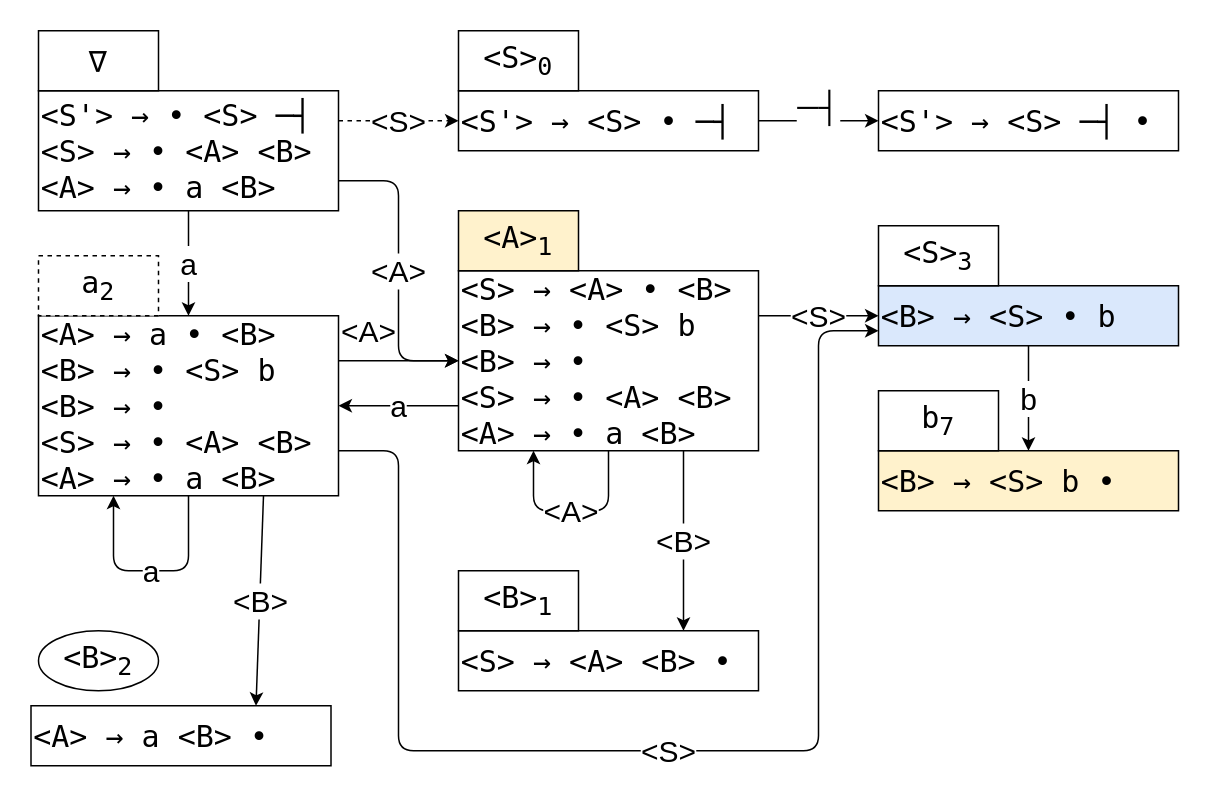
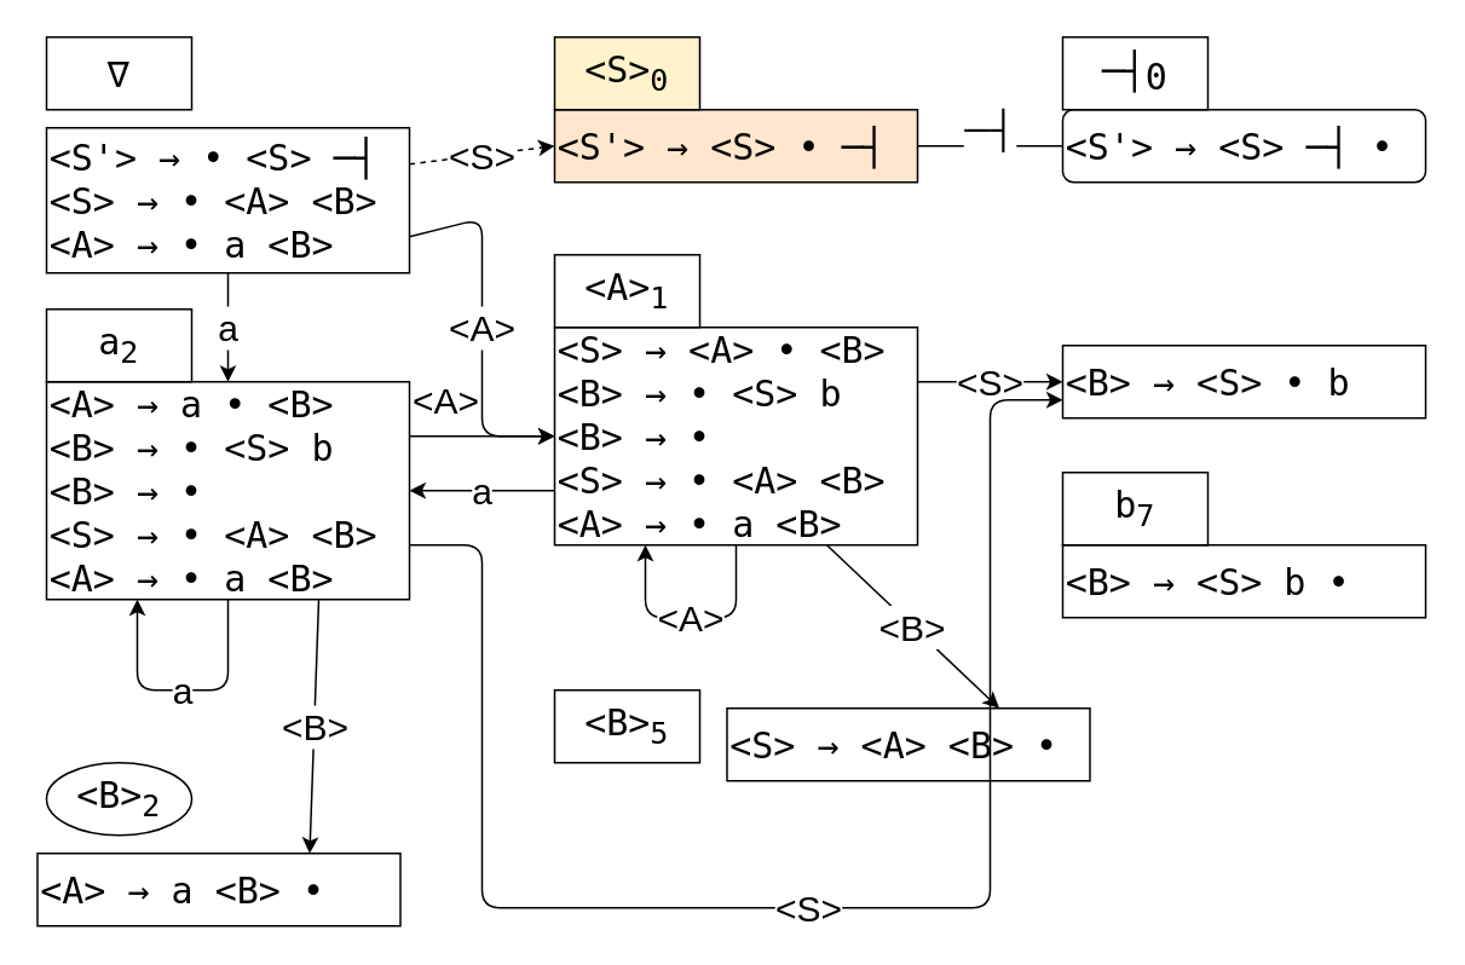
  <mxCell id="0" />
  <mxCell id="1" parent="0" />
- <mxCell id="2" value="&lt;pre&gt;&lt;font&gt;&lt;div&gt;&lt;font&gt;&lt;pre&gt;&lt;font&gt;&lt;div&gt;&lt;span style=&quot;font-size: 20px&quot;&gt;&amp;lt;S'&amp;gt; → • &amp;lt;S&amp;gt; ─┤&lt;br/&gt;&amp;lt;S&amp;gt; → • &amp;lt;A&amp;gt; &amp;lt;B&amp;gt;&lt;br/&gt;&amp;lt;A&amp;gt; → • a &amp;lt;B&amp;gt;&lt;br/&gt;&lt;/span&gt;&lt;/div&gt;&lt;/font&gt;&lt;/pre&gt;&lt;/font&gt;&lt;/div&gt;&lt;/font&gt;&lt;/pre&gt;" style="rounded=0;whiteSpace=wrap;html=1;align=left;" parent="1" vertex="1"><mxGeometry x="25" y="60" width="200" height="80" as="geometry" /></mxCell>
+ <mxCell id="2" value="&lt;pre&gt;&lt;font&gt;&lt;div&gt;&lt;font&gt;&lt;pre&gt;&lt;font&gt;&lt;div&gt;&lt;span style=&quot;font-size: 20px&quot;&gt;&amp;lt;S'&amp;gt; → • &amp;lt;S&amp;gt; ─┤&lt;br/&gt;&amp;lt;S&amp;gt; → • &amp;lt;A&amp;gt; &amp;lt;B&amp;gt;&lt;br/&gt;&amp;lt;A&amp;gt; → • a &amp;lt;B&amp;gt;&lt;br/&gt;&lt;/span&gt;&lt;/div&gt;&lt;/font&gt;&lt;/pre&gt;&lt;/font&gt;&lt;/div&gt;&lt;/font&gt;&lt;/pre&gt;" style="rounded=0;whiteSpace=wrap;html=1;align=left;" parent="1" vertex="1"><mxGeometry x="25" y="70" width="200" height="80" as="geometry" /></mxCell>
  <mxCell id="3" value="&lt;pre&gt;&lt;font style=&quot;font-size: 20px&quot;&gt;∇&lt;/font&gt;&lt;/pre&gt;" style="rounded=0;whiteSpace=wrap;html=1;" parent="1" vertex="1"><mxGeometry x="25" y="20" width="80" height="40" as="geometry" /></mxCell>
- <mxCell id="4" value="&lt;pre&gt;&lt;font&gt;&lt;div&gt;&lt;font&gt;&lt;pre&gt;&lt;font&gt;&lt;div&gt;&lt;span style=&quot;font-size: 20px&quot;&gt;&amp;lt;S'&amp;gt; → &amp;lt;S&amp;gt; • ─┤&lt;br&gt;&lt;/span&gt;&lt;/div&gt;&lt;/font&gt;&lt;/pre&gt;&lt;/font&gt;&lt;/div&gt;&lt;/font&gt;&lt;/pre&gt;" style="rounded=0;whiteSpace=wrap;html=1;align=left;" parent="1" vertex="1"><mxGeometry x="305" y="60" width="200" height="40" as="geometry" /></mxCell>
- <mxCell id="5" value="&lt;pre&gt;&lt;font style=&quot;font-size: 20px&quot;&gt;&amp;lt;S&amp;gt;&lt;sub&gt;0&lt;/sub&gt;&lt;/font&gt;&lt;/pre&gt;" style="rounded=0;whiteSpace=wrap;html=1;" parent="1" vertex="1"><mxGeometry x="305" y="20" width="80" height="40" as="geometry" /></mxCell>
- <mxCell id="6" value="&lt;pre&gt;&lt;font&gt;&lt;div&gt;&lt;font&gt;&lt;pre&gt;&lt;font&gt;&lt;div&gt;&lt;span style=&quot;font-size: 20px&quot;&gt;&amp;lt;S'&amp;gt; → &amp;lt;S&amp;gt; ─┤ &lt;/span&gt;&lt;span style=&quot;font-size: 20px&quot;&gt;•&lt;/span&gt;&lt;/div&gt;&lt;/font&gt;&lt;/pre&gt;&lt;/font&gt;&lt;/div&gt;&lt;/font&gt;&lt;/pre&gt;" style="rounded=0;whiteSpace=wrap;html=1;align=left;" parent="1" vertex="1"><mxGeometry x="585" y="60" width="200" height="40" as="geometry" /></mxCell>
+ <mxCell id="4" value="&lt;pre&gt;&lt;font&gt;&lt;div&gt;&lt;font&gt;&lt;pre&gt;&lt;font&gt;&lt;div&gt;&lt;span style=&quot;font-size: 20px&quot;&gt;&amp;lt;S'&amp;gt; → &amp;lt;S&amp;gt; • ─┤&lt;br&gt;&lt;/span&gt;&lt;/div&gt;&lt;/font&gt;&lt;/pre&gt;&lt;/font&gt;&lt;/div&gt;&lt;/font&gt;&lt;/pre&gt;" style="rounded=0;whiteSpace=wrap;html=1;align=left;fillColor=#ffe6cc;" parent="1" vertex="1"><mxGeometry x="305" y="60" width="200" height="40" as="geometry" /></mxCell>
+ <mxCell id="5" value="&lt;pre&gt;&lt;font style=&quot;font-size: 20px&quot;&gt;&amp;lt;S&amp;gt;&lt;sub&gt;0&lt;/sub&gt;&lt;/font&gt;&lt;/pre&gt;" style="rounded=0;whiteSpace=wrap;html=1;fillColor=#fff2cc;" parent="1" vertex="1"><mxGeometry x="305" y="20" width="80" height="40" as="geometry" /></mxCell>
+ <mxCell id="6" value="&lt;pre&gt;&lt;font&gt;&lt;div&gt;&lt;font&gt;&lt;pre&gt;&lt;font&gt;&lt;div&gt;&lt;span style=&quot;font-size: 20px&quot;&gt;&amp;lt;S'&amp;gt; → &amp;lt;S&amp;gt; ─┤ &lt;/span&gt;&lt;span style=&quot;font-size: 20px&quot;&gt;•&lt;/span&gt;&lt;/div&gt;&lt;/font&gt;&lt;/pre&gt;&lt;/font&gt;&lt;/div&gt;&lt;/font&gt;&lt;/pre&gt;" style="whiteSpace=wrap;html=1;align=left;rounded=1;" parent="1" vertex="1"><mxGeometry x="585" y="60" width="200" height="40" as="geometry" /></mxCell>
+ <mxCell id="7" value="&lt;pre&gt;&lt;span style=&quot;font-family: monospace ; font-size: 20px ; text-align: left&quot;&gt;─┤&lt;/span&gt;&lt;span style=&quot;vertical-align: sub ; font-size: 20px&quot;&gt;0&lt;/span&gt;&lt;/pre&gt;" style="rounded=0;whiteSpace=wrap;html=1;" parent="1" vertex="1"><mxGeometry x="585" y="20" width="80" height="40" as="geometry" /></mxCell>
  <mxCell id="8" value="&amp;lt;S&amp;gt;" style="endArrow=classic;html=1;fontSize=20;exitX=1;exitY=0.25;exitDx=0;exitDy=0;entryX=0;entryY=0.5;entryDx=0;entryDy=0;dashed=1;" parent="1" source="2" target="4" edge="1"><mxGeometry width="50" height="50" relative="1" as="geometry"><mxPoint x="305" y="190" as="sourcePoint" /><mxPoint x="355" y="140" as="targetPoint" /></mxGeometry></mxCell>
- <mxCell id="9" value="─┤" style="endArrow=classic;html=1;fontSize=20;exitX=1;exitY=0.5;exitDx=0;exitDy=0;entryX=0;entryY=0.5;entryDx=0;entryDy=0;" parent="1" source="4" target="6" edge="1"><mxGeometry y="10" width="50" height="50" relative="1" as="geometry"><mxPoint x="545" y="170" as="sourcePoint" /><mxPoint x="595" y="120" as="targetPoint" /><mxPoint as="offset" /></mxGeometry></mxCell>
+ <mxCell id="9" value="─┤" style="endArrow=none;html=1;fontSize=20;exitX=1;exitY=0.5;exitDx=0;exitDy=0;entryX=0;entryY=0.5;entryDx=0;entryDy=0;" parent="1" source="4" target="6" edge="1"><mxGeometry y="10" width="50" height="50" relative="1" as="geometry"><mxPoint x="545" y="170" as="sourcePoint" /><mxPoint x="595" y="120" as="targetPoint" /><mxPoint as="offset" /></mxGeometry></mxCell>
  <mxCell id="10" value="&amp;lt;B&amp;gt;" style="edgeStyle=none;html=1;exitX=0.75;exitY=1;exitDx=0;exitDy=0;fontSize=20;entryX=0.75;entryY=0;entryDx=0;entryDy=0;" parent="1" source="11" target="22" edge="1"><mxGeometry relative="1" as="geometry"><mxPoint x="175.286" y="450" as="targetPoint" /></mxGeometry></mxCell>
  <mxCell id="11" value="&lt;pre&gt;&lt;font&gt;&lt;font&gt;&lt;pre&gt;&lt;font&gt;&lt;div&gt;&lt;span style=&quot;font-size: 20px&quot;&gt;&amp;lt;A&amp;gt; → a • &amp;lt;B&amp;gt;&lt;br&gt;&amp;lt;B&amp;gt; → • &amp;lt;S&amp;gt; b&lt;br&gt;&amp;lt;B&amp;gt; → •&lt;br&gt;&amp;lt;S&amp;gt; → • &amp;lt;A&amp;gt; &amp;lt;B&amp;gt;&lt;br&gt;&amp;lt;A&amp;gt; → • a &amp;lt;B&amp;gt;&lt;/span&gt;&lt;/div&gt;&lt;/font&gt;&lt;/pre&gt;&lt;/font&gt;&lt;/font&gt;&lt;/pre&gt;" style="rounded=0;whiteSpace=wrap;html=1;align=left;" parent="1" vertex="1"><mxGeometry x="25" y="210" width="200" height="120" as="geometry" /></mxCell>
- <mxCell id="12" value="&lt;pre&gt;&lt;font style=&quot;font-size: 20px&quot;&gt;a&lt;sub&gt;2&lt;/sub&gt;&lt;/font&gt;&lt;/pre&gt;" style="rounded=0;whiteSpace=wrap;html=1;dashed=1;" parent="1" vertex="1"><mxGeometry x="25" y="170" width="80" height="40" as="geometry" /></mxCell>
+ <mxCell id="12" value="&lt;pre&gt;&lt;font style=&quot;font-size: 20px&quot;&gt;a&lt;sub&gt;2&lt;/sub&gt;&lt;/font&gt;&lt;/pre&gt;" style="rounded=0;whiteSpace=wrap;html=1;" parent="1" vertex="1"><mxGeometry x="25" y="170" width="80" height="40" as="geometry" /></mxCell>
  <mxCell id="13" value="&amp;lt;B&amp;gt;" style="edgeStyle=none;html=1;exitX=0.75;exitY=1;exitDx=0;exitDy=0;entryX=0.75;entryY=0;entryDx=0;entryDy=0;fontSize=20;" parent="1" source="15" target="24" edge="1"><mxGeometry relative="1" as="geometry" /></mxCell>
  <mxCell id="14" value="&amp;lt;S&amp;gt;" style="edgeStyle=none;html=1;exitX=1;exitY=0.25;exitDx=0;exitDy=0;entryX=0;entryY=0.5;entryDx=0;entryDy=0;fontSize=20;" parent="1" source="15" target="27" edge="1"><mxGeometry relative="1" as="geometry" /></mxCell>
  <mxCell id="15" value="&lt;pre&gt;&lt;font&gt;&lt;font&gt;&lt;pre&gt;&lt;span style=&quot;font-size: 20px&quot;&gt;&amp;lt;S&amp;gt; → &amp;lt;A&amp;gt; • &amp;lt;B&amp;gt;&lt;br/&gt;&amp;lt;B&amp;gt; → • &amp;lt;S&amp;gt; b&lt;br/&gt;&amp;lt;B&amp;gt; → •&lt;br/&gt;&amp;lt;S&amp;gt; → • &amp;lt;A&amp;gt; &amp;lt;B&amp;gt;&lt;br/&gt;&amp;lt;A&amp;gt; → • a &amp;lt;B&amp;gt;&lt;/span&gt;&lt;br&gt;&lt;/pre&gt;&lt;/font&gt;&lt;/font&gt;&lt;/pre&gt;" style="rounded=0;whiteSpace=wrap;html=1;align=left;" parent="1" vertex="1"><mxGeometry x="305" y="180" width="200" height="120" as="geometry" /></mxCell>
- <mxCell id="16" value="&lt;pre&gt;&lt;font style=&quot;font-size: 20px&quot;&gt;&amp;lt;A&amp;gt;&lt;sub&gt;1&lt;/sub&gt;&lt;/font&gt;&lt;/pre&gt;" style="rounded=0;whiteSpace=wrap;html=1;fillColor=#fff2cc;" parent="1" vertex="1"><mxGeometry x="305" y="140" width="80" height="40" as="geometry" /></mxCell>
+ <mxCell id="16" value="&lt;pre&gt;&lt;font style=&quot;font-size: 20px&quot;&gt;&amp;lt;A&amp;gt;&lt;sub&gt;1&lt;/sub&gt;&lt;/font&gt;&lt;/pre&gt;" style="rounded=0;whiteSpace=wrap;html=1;" parent="1" vertex="1"><mxGeometry x="305" y="140" width="80" height="40" as="geometry" /></mxCell>
  <mxCell id="17" value="&amp;lt;A&amp;gt;" style="endArrow=classic;html=1;fontSize=20;exitX=1;exitY=0.75;exitDx=0;exitDy=0;entryX=0;entryY=0.5;entryDx=0;entryDy=0;" parent="1" source="2" target="15" edge="1"><mxGeometry width="50" height="50" relative="1" as="geometry"><mxPoint x="325" y="330" as="sourcePoint" /><mxPoint x="375" y="280" as="targetPoint" /><Array as="points"><mxPoint x="265" y="120" /><mxPoint x="265" y="240" /></Array></mxGeometry></mxCell>
  <mxCell id="18" value="a" style="endArrow=classic;html=1;fontSize=20;exitX=0.5;exitY=1;exitDx=0;exitDy=0;entryX=0.5;entryY=0;entryDx=0;entryDy=0;" parent="1" source="2" target="11" edge="1"><mxGeometry width="50" height="50" relative="1" as="geometry"><mxPoint x="165" y="210" as="sourcePoint" /><mxPoint x="215" y="160" as="targetPoint" /></mxGeometry></mxCell>
  <mxCell id="19" value="a" style="endArrow=classic;html=1;fontSize=20;exitX=0;exitY=0.75;exitDx=0;exitDy=0;entryX=1;entryY=0.5;entryDx=0;entryDy=0;" parent="1" source="15" target="11" edge="1"><mxGeometry width="50" height="50" relative="1" as="geometry"><mxPoint x="265" y="390" as="sourcePoint" /><mxPoint x="315" y="340" as="targetPoint" /></mxGeometry></mxCell>
  <mxCell id="20" value="a" style="endArrow=classic;html=1;fontSize=20;exitX=0.5;exitY=1;exitDx=0;exitDy=0;entryX=0.25;entryY=1;entryDx=0;entryDy=0;" parent="1" source="11" target="11" edge="1"><mxGeometry width="50" height="50" relative="1" as="geometry"><mxPoint x="165" y="410" as="sourcePoint" /><mxPoint x="215" y="360" as="targetPoint" /><Array as="points"><mxPoint x="125" y="380" /><mxPoint x="75" y="380" /></Array></mxGeometry></mxCell>
  <mxCell id="21" value="&amp;lt;A&amp;gt;" style="endArrow=classic;html=1;fontSize=20;exitX=0.5;exitY=1;exitDx=0;exitDy=0;entryX=0.25;entryY=1;entryDx=0;entryDy=0;" parent="1" source="15" target="15" edge="1"><mxGeometry width="50" height="50" relative="1" as="geometry"><mxPoint x="465" y="420" as="sourcePoint" /><mxPoint x="515" y="370" as="targetPoint" /><Array as="points"><mxPoint x="405" y="340" /><mxPoint x="355" y="340" /></Array></mxGeometry></mxCell>
  <mxCell id="22" value="&lt;pre&gt;&lt;font&gt;&lt;font&gt;&lt;pre&gt;&lt;font&gt;&lt;span style=&quot;font-size: 20px&quot;&gt;&amp;lt;A&amp;gt; → a &amp;lt;B&amp;gt; •&lt;br&gt;&lt;/span&gt;&lt;/font&gt;&lt;/pre&gt;&lt;/font&gt;&lt;/font&gt;&lt;/pre&gt;" style="rounded=0;whiteSpace=wrap;html=1;align=left;" parent="1" vertex="1"><mxGeometry x="20" y="470" width="200" height="40" as="geometry" /></mxCell>
  <mxCell id="23" value="&lt;pre&gt;&lt;font style=&quot;font-size: 20px&quot;&gt;&amp;lt;B&amp;gt;&lt;sub&gt;2&lt;/sub&gt;&lt;/font&gt;&lt;/pre&gt;" style="ellipse;whiteSpace=wrap;html=1;" parent="1" vertex="1"><mxGeometry x="25" y="420" width="80" height="40" as="geometry" /></mxCell>
- <mxCell id="24" value="&lt;pre&gt;&lt;font&gt;&lt;font&gt;&lt;pre&gt;&lt;font&gt;&lt;span style=&quot;font-size: 20px&quot;&gt;&amp;lt;S&amp;gt; → &amp;lt;A&amp;gt; &amp;lt;B&amp;gt; •&lt;br&gt;&lt;/span&gt;&lt;/font&gt;&lt;/pre&gt;&lt;/font&gt;&lt;/font&gt;&lt;/pre&gt;" style="rounded=0;whiteSpace=wrap;html=1;align=left;" parent="1" vertex="1"><mxGeometry x="305" y="420" width="200" height="40" as="geometry" /></mxCell>
- <mxCell id="25" value="&lt;pre&gt;&lt;font style=&quot;font-size: 20px&quot;&gt;&amp;lt;B&amp;gt;&lt;sub&gt;1&lt;/sub&gt;&lt;/font&gt;&lt;/pre&gt;" style="rounded=0;whiteSpace=wrap;html=1;" parent="1" vertex="1"><mxGeometry x="305" y="380" width="80" height="40" as="geometry" /></mxCell>
- <mxCell id="26" value="b" style="edgeStyle=none;html=1;entryX=0.5;entryY=0;entryDx=0;entryDy=0;fontSize=20;" parent="1" source="27" target="29" edge="1"><mxGeometry relative="1" as="geometry" /></mxCell>
- <mxCell id="27" value="&lt;pre&gt;&lt;font&gt;&lt;div&gt;&lt;font&gt;&lt;pre&gt;&lt;font&gt;&lt;div&gt;&lt;span style=&quot;font-size: 20px&quot;&gt;&amp;lt;B&amp;gt; → &amp;lt;S&amp;gt; • b&lt;br&gt;&lt;/span&gt;&lt;/div&gt;&lt;/font&gt;&lt;/pre&gt;&lt;/font&gt;&lt;/div&gt;&lt;/font&gt;&lt;/pre&gt;" style="rounded=0;whiteSpace=wrap;html=1;align=left;fillColor=#dae8fc;" parent="1" vertex="1"><mxGeometry x="585" y="190" width="200" height="40" as="geometry" /></mxCell>
- <mxCell id="28" value="&lt;pre&gt;&lt;font style=&quot;font-size: 20px&quot;&gt;&amp;lt;S&amp;gt;&lt;sub&gt;3&lt;/sub&gt;&lt;/font&gt;&lt;/pre&gt;" style="rounded=0;whiteSpace=wrap;html=1;" parent="1" vertex="1"><mxGeometry x="585" y="150" width="80" height="40" as="geometry" /></mxCell>
- <mxCell id="29" value="&lt;pre&gt;&lt;font&gt;&lt;div&gt;&lt;font&gt;&lt;pre&gt;&lt;font&gt;&lt;div&gt;&lt;span style=&quot;font-size: 20px&quot;&gt;&amp;lt;B&amp;gt; → &amp;lt;S&amp;gt; b •&lt;br&gt;&lt;/span&gt;&lt;/div&gt;&lt;/font&gt;&lt;/pre&gt;&lt;/font&gt;&lt;/div&gt;&lt;/font&gt;&lt;/pre&gt;" style="rounded=0;whiteSpace=wrap;html=1;align=left;fillColor=#fff2cc;" parent="1" vertex="1"><mxGeometry x="585" y="300" width="200" height="40" as="geometry" /></mxCell>
+ <mxCell id="24" value="&lt;pre&gt;&lt;font&gt;&lt;font&gt;&lt;pre&gt;&lt;font&gt;&lt;span style=&quot;font-size: 20px&quot;&gt;&amp;lt;S&amp;gt; → &amp;lt;A&amp;gt; &amp;lt;B&amp;gt; •&lt;br&gt;&lt;/span&gt;&lt;/font&gt;&lt;/pre&gt;&lt;/font&gt;&lt;/font&gt;&lt;/pre&gt;" style="rounded=0;whiteSpace=wrap;html=1;align=left;" parent="1" vertex="1"><mxGeometry x="400" y="390" width="200" height="40" as="geometry" /></mxCell>
+ <mxCell id="25" value="&lt;pre&gt;&lt;font style=&quot;font-size: 20px&quot;&gt;&amp;lt;B&amp;gt;&lt;sub&gt;5&lt;/sub&gt;&lt;/font&gt;&lt;/pre&gt;" style="rounded=0;whiteSpace=wrap;html=1;" parent="1" vertex="1"><mxGeometry x="305" y="380" width="80" height="40" as="geometry" /></mxCell>
+ <mxCell id="27" value="&lt;pre&gt;&lt;font&gt;&lt;div&gt;&lt;font&gt;&lt;pre&gt;&lt;font&gt;&lt;div&gt;&lt;span style=&quot;font-size: 20px&quot;&gt;&amp;lt;B&amp;gt; → &amp;lt;S&amp;gt; • b&lt;br&gt;&lt;/span&gt;&lt;/div&gt;&lt;/font&gt;&lt;/pre&gt;&lt;/font&gt;&lt;/div&gt;&lt;/font&gt;&lt;/pre&gt;" style="rounded=0;whiteSpace=wrap;html=1;align=left;" parent="1" vertex="1"><mxGeometry x="585" y="190" width="200" height="40" as="geometry" /></mxCell>
+ <mxCell id="29" value="&lt;pre&gt;&lt;font&gt;&lt;div&gt;&lt;font&gt;&lt;pre&gt;&lt;font&gt;&lt;div&gt;&lt;span style=&quot;font-size: 20px&quot;&gt;&amp;lt;B&amp;gt; → &amp;lt;S&amp;gt; b •&lt;br&gt;&lt;/span&gt;&lt;/div&gt;&lt;/font&gt;&lt;/pre&gt;&lt;/font&gt;&lt;/div&gt;&lt;/font&gt;&lt;/pre&gt;" style="rounded=0;whiteSpace=wrap;html=1;align=left;" parent="1" vertex="1"><mxGeometry x="585" y="300" width="200" height="40" as="geometry" /></mxCell>
  <mxCell id="30" value="&lt;pre&gt;&lt;font style=&quot;font-size: 20px&quot;&gt;b&lt;sub&gt;7&lt;/sub&gt;&lt;/font&gt;&lt;/pre&gt;" style="rounded=0;whiteSpace=wrap;html=1;" parent="1" vertex="1"><mxGeometry x="585" y="260" width="80" height="40" as="geometry" /></mxCell>
  <mxCell id="31" value="&amp;lt;S&amp;gt;" style="endArrow=classic;html=1;fontSize=20;exitX=1;exitY=0.75;exitDx=0;exitDy=0;entryX=0;entryY=0.75;entryDx=0;entryDy=0;" parent="1" source="11" target="27" edge="1"><mxGeometry width="50" height="50" relative="1" as="geometry"><mxPoint x="235" y="420" as="sourcePoint" /><mxPoint x="285" y="370" as="targetPoint" /><Array as="points"><mxPoint x="265" y="300" /><mxPoint x="265" y="500" /><mxPoint x="545" y="500" /><mxPoint x="545" y="220" /></Array></mxGeometry></mxCell>
  <mxCell id="32" value="&amp;lt;A&amp;gt;" style="endArrow=classic;html=1;fontSize=20;entryX=0;entryY=0.5;entryDx=0;entryDy=0;exitX=1;exitY=0.25;exitDx=0;exitDy=0;" parent="1" source="11" target="15" edge="1"><mxGeometry x="-0.5" y="20" width="50" height="50" relative="1" as="geometry"><mxPoint x="175" y="200" as="sourcePoint" /><mxPoint x="225" y="150" as="targetPoint" /><mxPoint as="offset" /></mxGeometry></mxCell>
